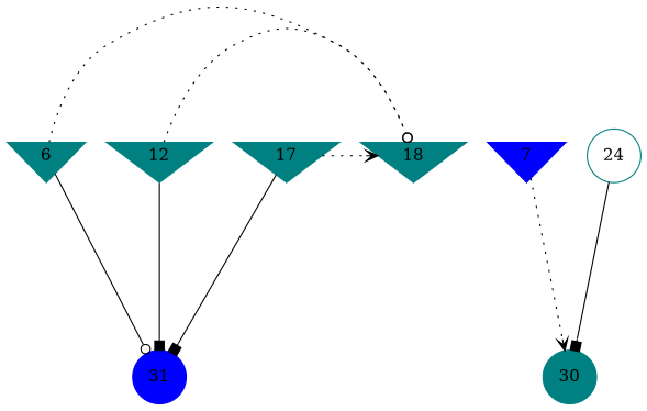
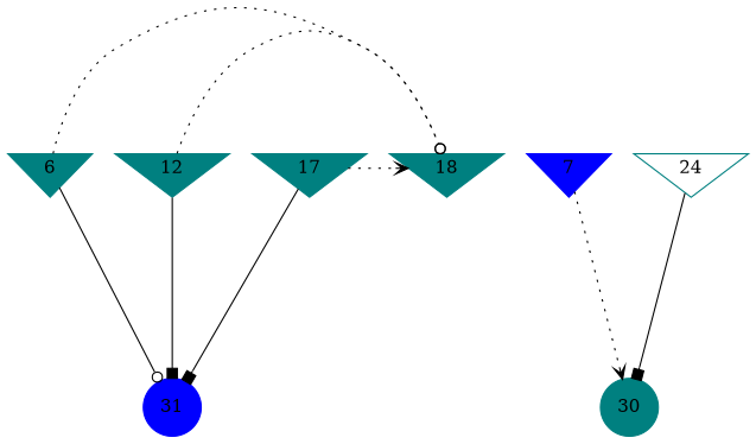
  digraph {
    ranksep=2.0
    node [color=teal shape=invtriangle style=filled]
    edge [style=dotted arrowhead=odot]
    6
    7 [color=blue]
    12
    17
    18
-   24 [shape=circle style=""]
+   24 [style=""]
    30 [shape=circle]
    31 [color=blue shape=circle]
    subgraph sub_1 {
      rank=same
      6
      7
      12
      17
      18
    }
    subgraph sub_2 {
      rank=same
      24
    }
    subgraph sub_3 {
      rank=same
      30
      31
    }
    6 -> 18
    6 -> 31 [style=solid]
    7 -> 30 [arrowhead=vee]
    12 -> 18
    12 -> 31 [style=solid arrowhead=box]
    17 -> 18 [arrowhead=vee]
    17 -> 31 [style=solid arrowhead=box]
    24 -> 30 [style=solid arrowhead=box]
  }
